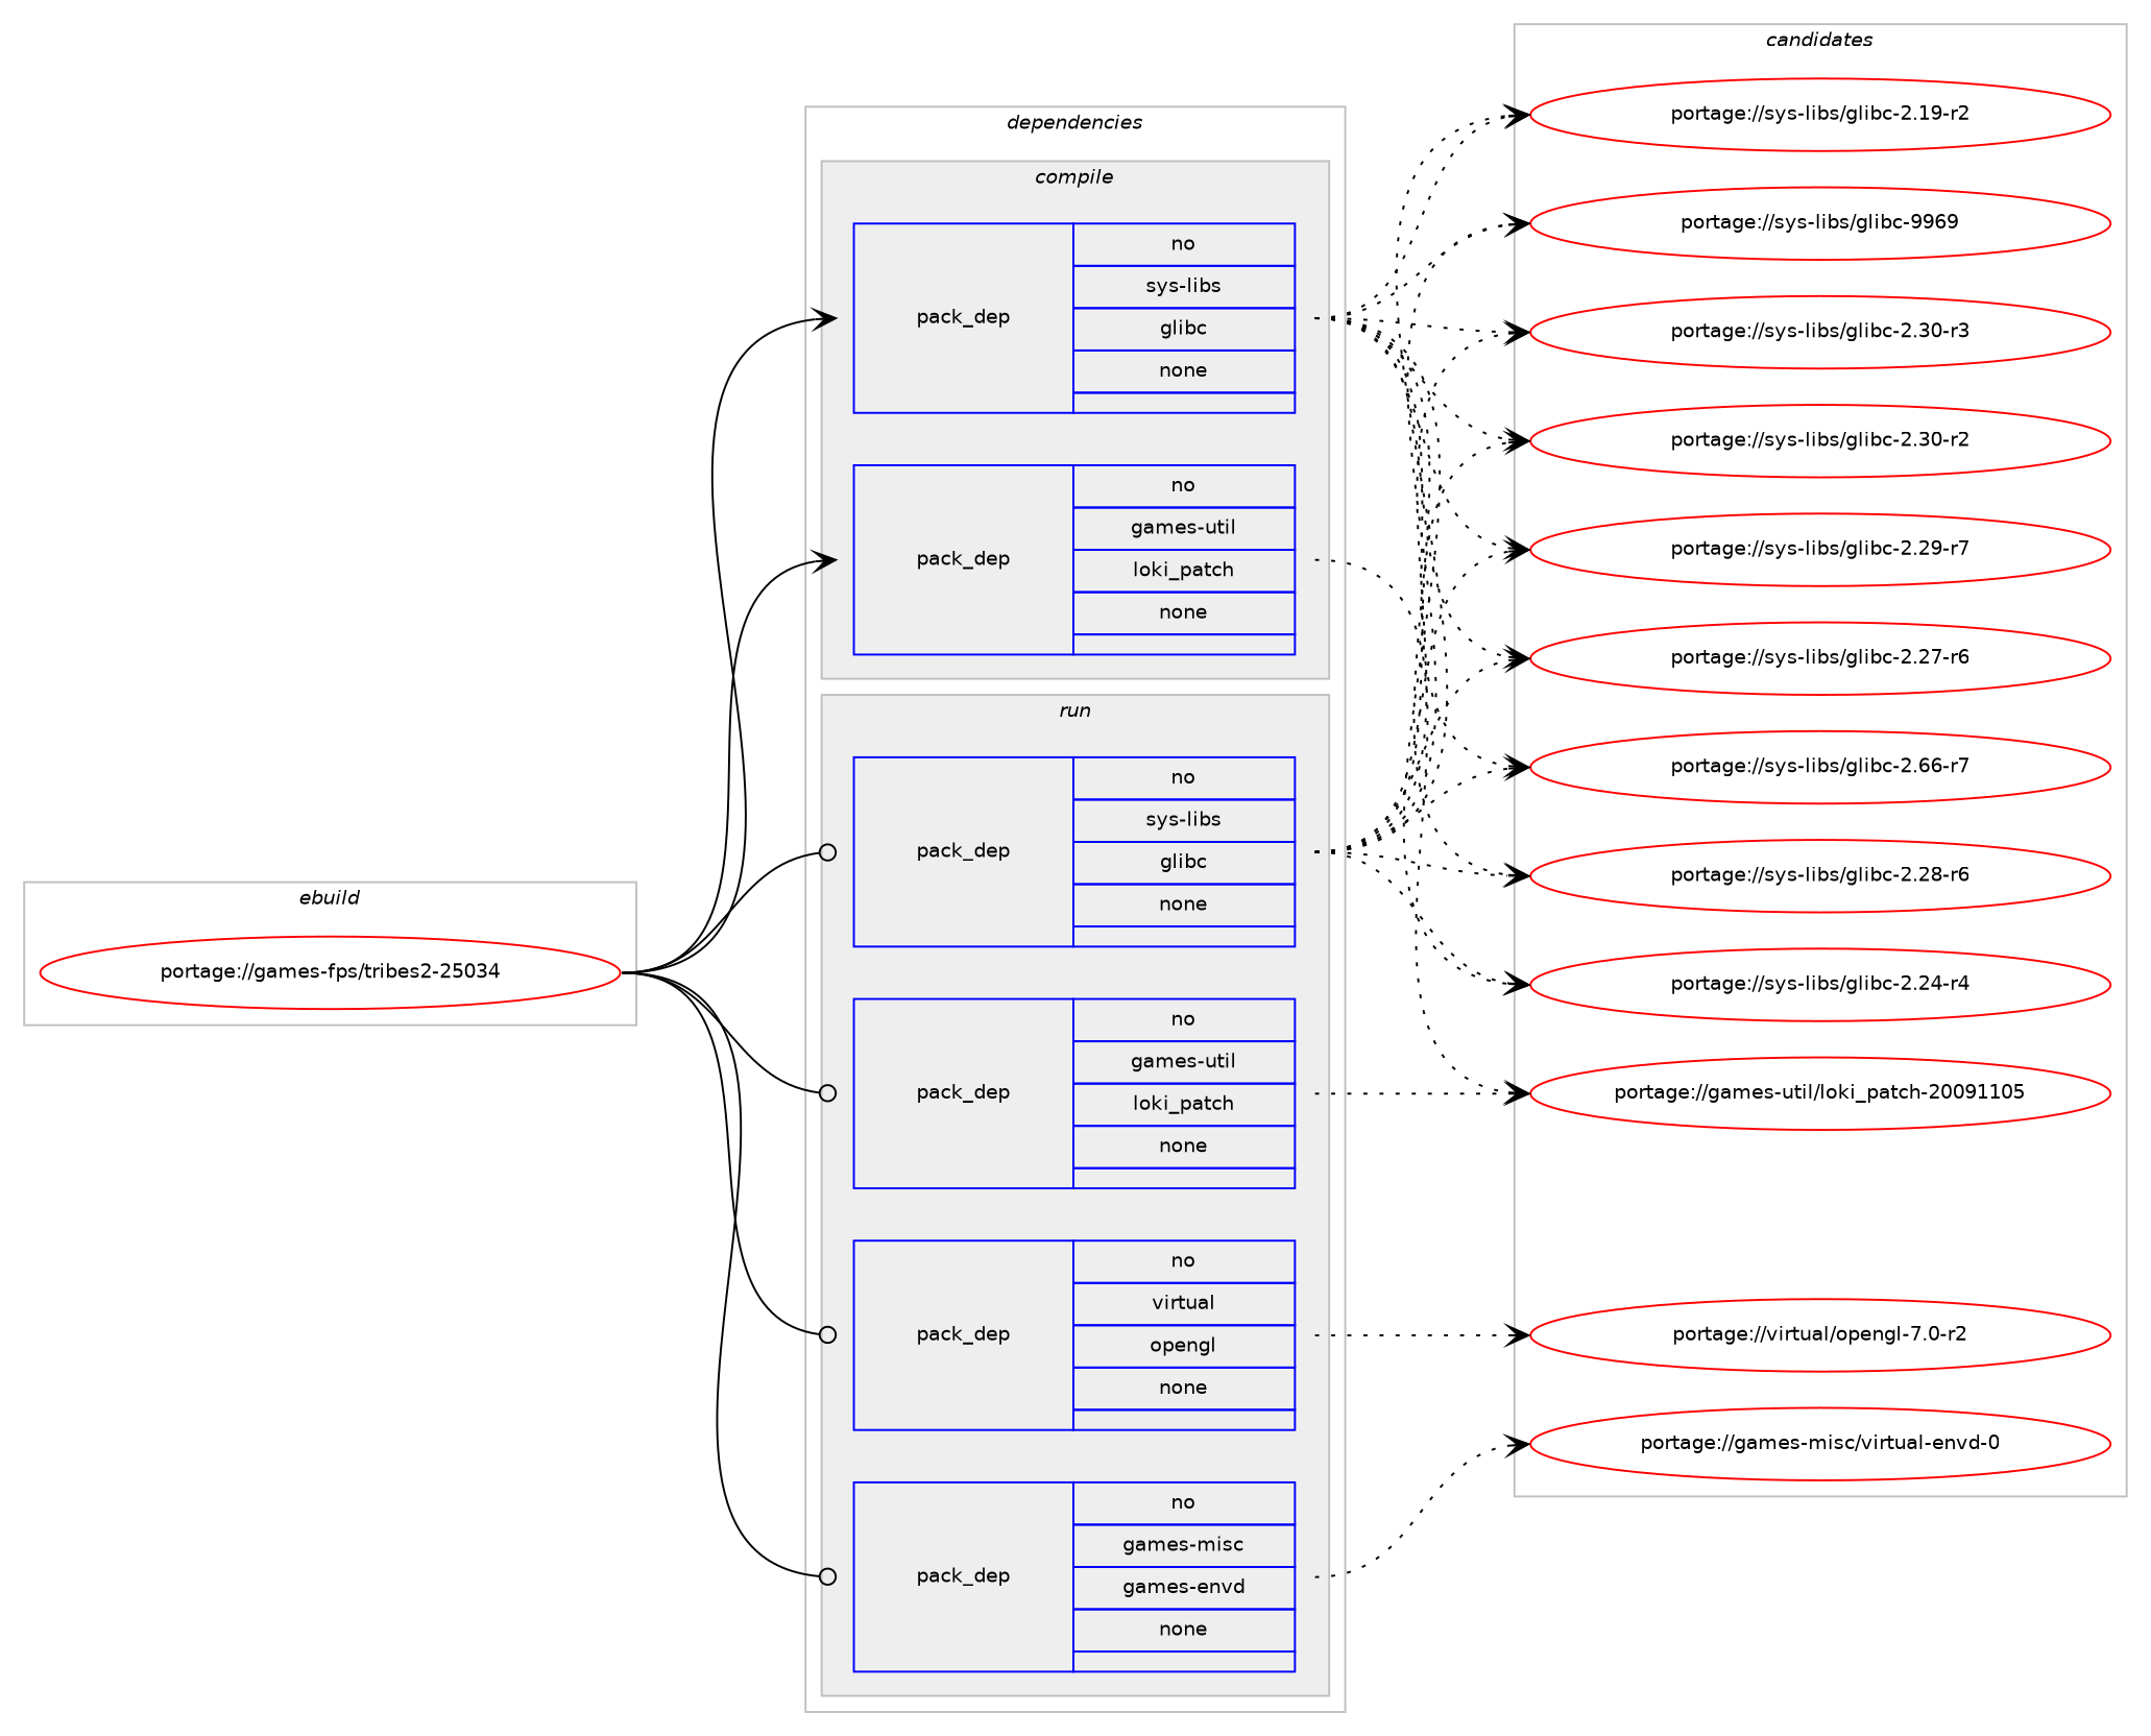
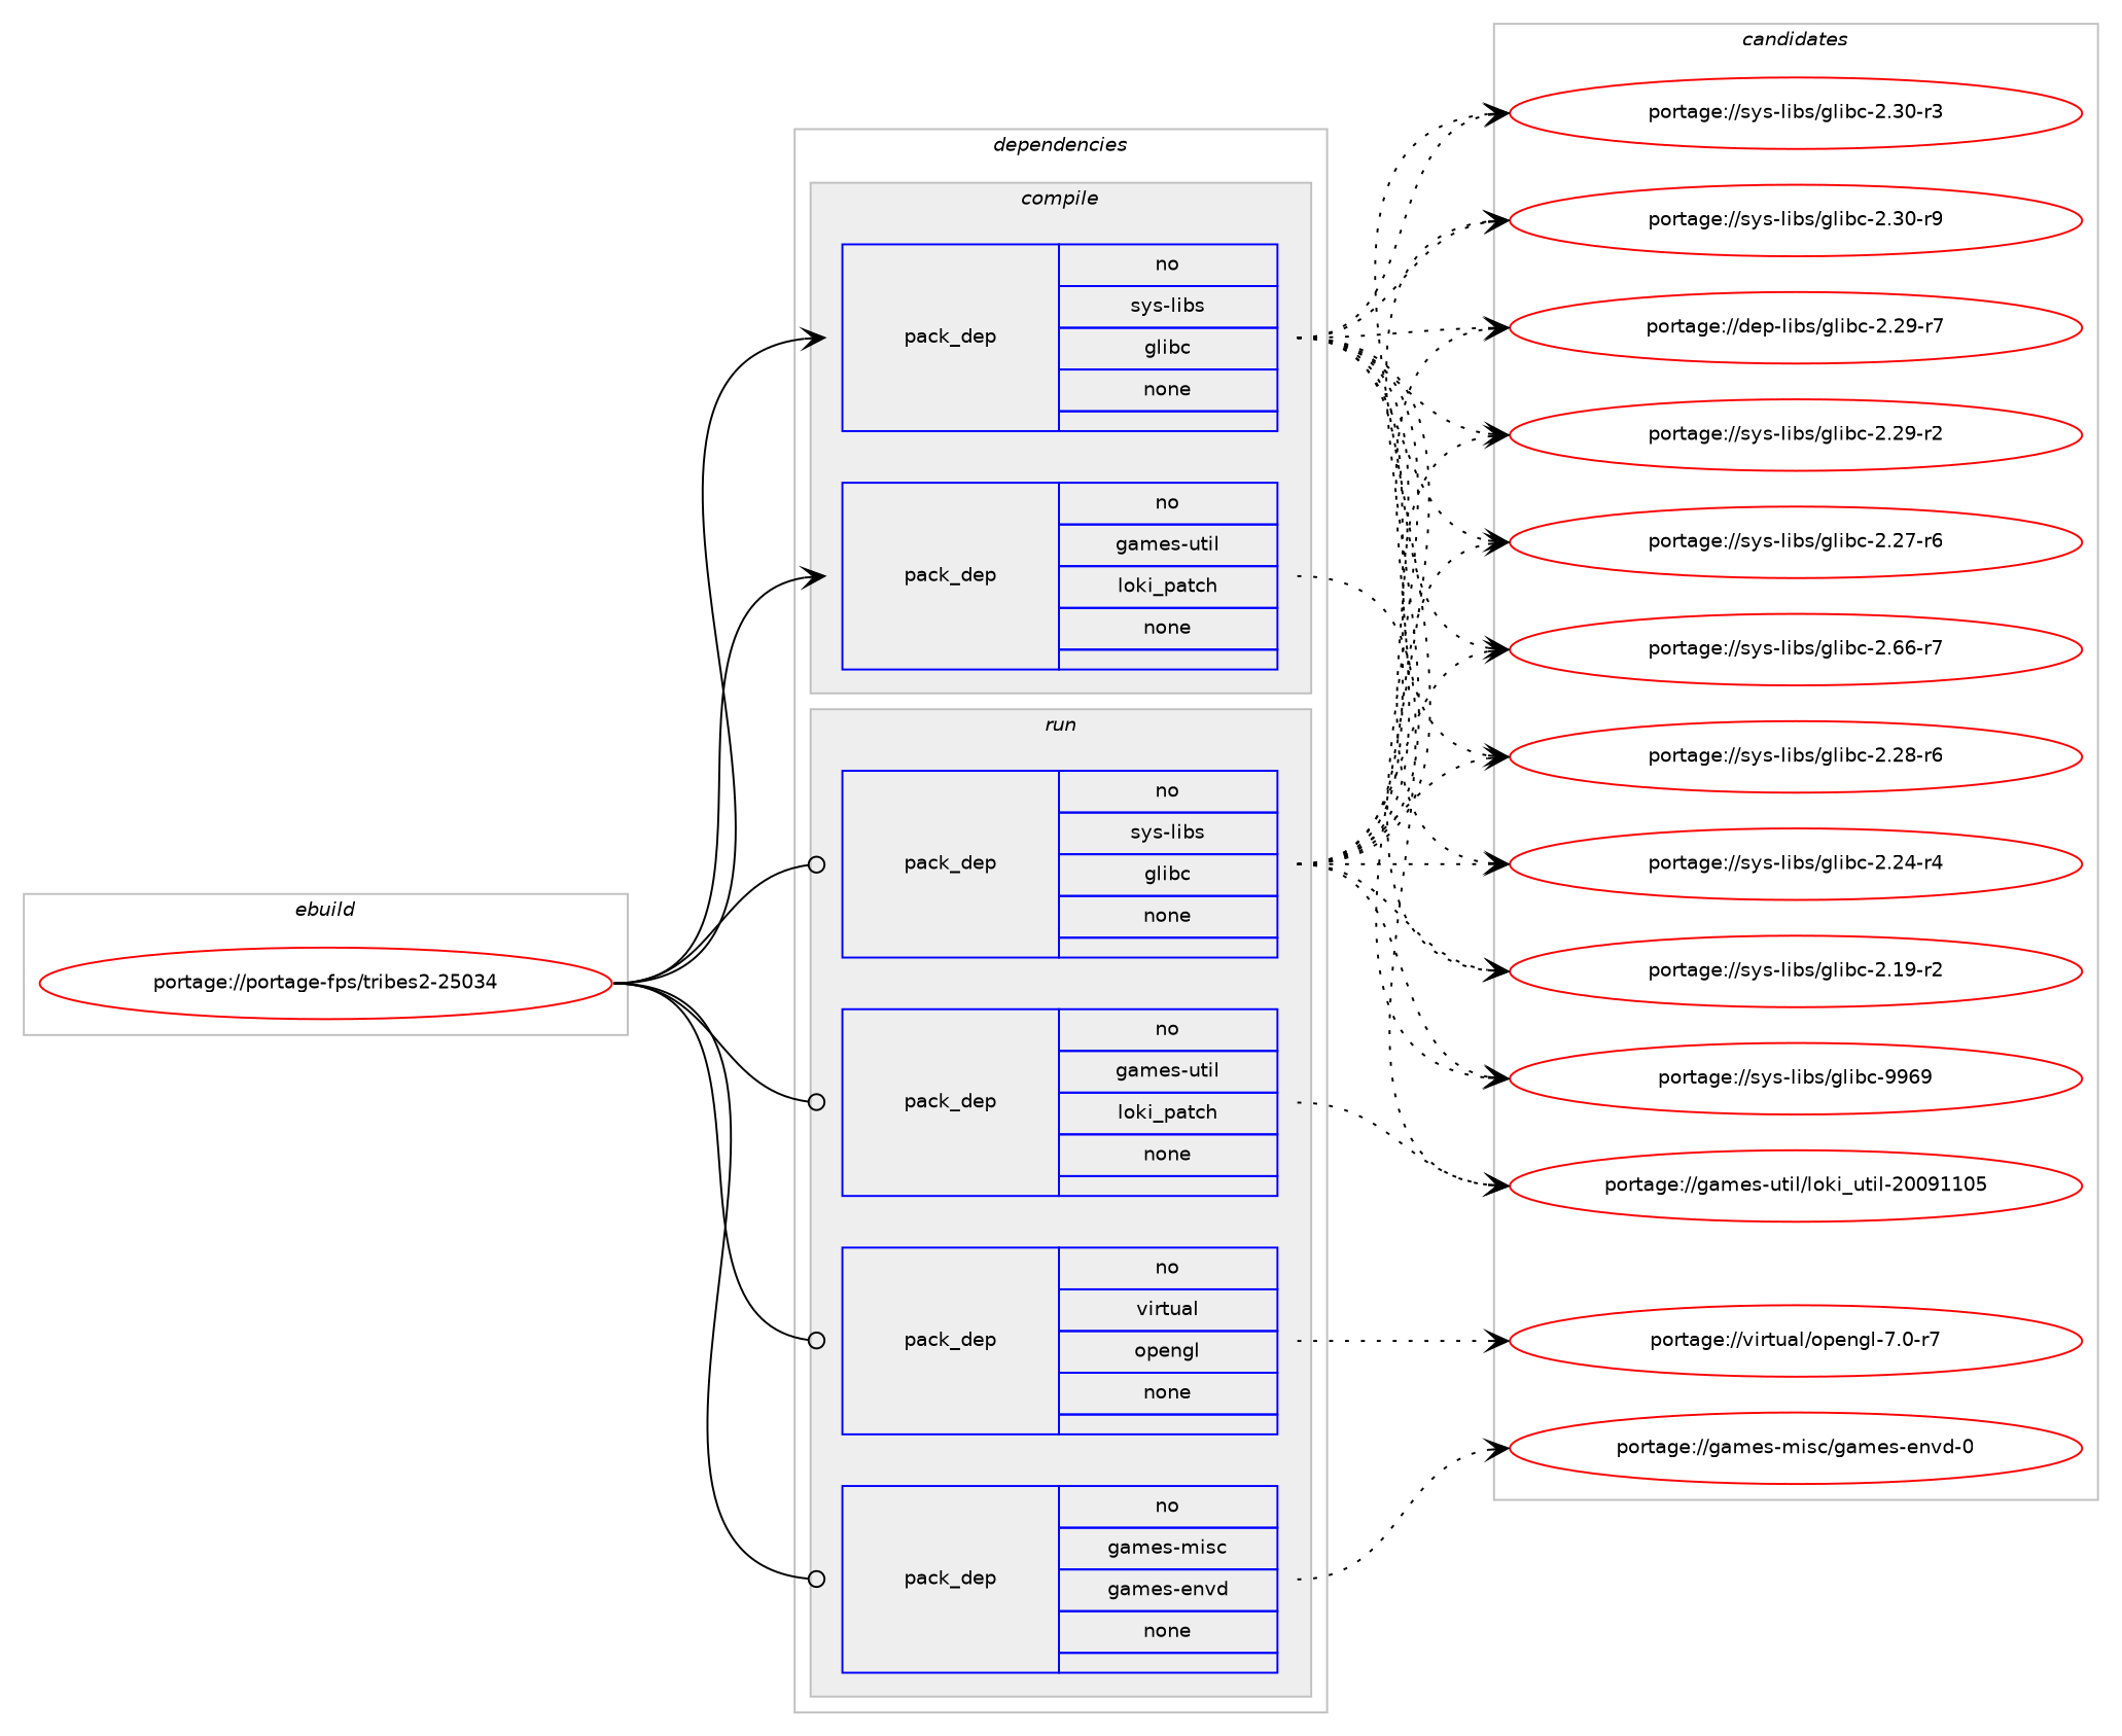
  digraph {
    compound=true
    concentrate=true
    fontname=Helvetica
    fontsize=10
    newrank=true
    rankdir=LR
    ranksep=1.5
    node [color=red fontname=Helvetica fontsize=10]
    edge [arrowhead=vee headport=w style=dotted tailport=e weight=100]
-   n1 [label="portage://games-fps/tribes2-25034" width=4]
+   n1 [label="portage://portage-fps/tribes2-25034" width=4]
    n2 [color=blue label=<<TABLE BORDER="0" CELLBORDER="1" CELLSPACING="0" CELLPADDING="4" WIDTH="220"><TR><TD ROWSPAN="6" CELLPADDING="30">pack_dep</TD></TR><TR><TD WIDTH="110">no</TD></TR><TR><TD>games-util</TD></TR><TR><TD>loki_patch</TD></TR><TR><TD>none</TD></TR><TR><TD></TD></TR></TABLE>> shape=none]
    n3 [color=blue label=<<TABLE BORDER="0" CELLBORDER="1" CELLSPACING="0" CELLPADDING="4" WIDTH="220"><TR><TD ROWSPAN="6" CELLPADDING="30">pack_dep</TD></TR><TR><TD WIDTH="110">no</TD></TR><TR><TD>sys-libs</TD></TR><TR><TD>glibc</TD></TR><TR><TD>none</TD></TR><TR><TD></TD></TR></TABLE>> shape=none]
    n4 [color=blue label=<<TABLE BORDER="0" CELLBORDER="1" CELLSPACING="0" CELLPADDING="4" WIDTH="220"><TR><TD ROWSPAN="6" CELLPADDING="30">pack_dep</TD></TR><TR><TD WIDTH="110">no</TD></TR><TR><TD>games-misc</TD></TR><TR><TD>games-envd</TD></TR><TR><TD>none</TD></TR><TR><TD></TD></TR></TABLE>> shape=none]
    n5 [color=blue label=<<TABLE BORDER="0" CELLBORDER="1" CELLSPACING="0" CELLPADDING="4" WIDTH="220"><TR><TD ROWSPAN="6" CELLPADDING="30">pack_dep</TD></TR><TR><TD WIDTH="110">no</TD></TR><TR><TD>games-util</TD></TR><TR><TD>loki_patch</TD></TR><TR><TD>none</TD></TR><TR><TD></TD></TR></TABLE>> shape=none]
    n6 [color=blue label=<<TABLE BORDER="0" CELLBORDER="1" CELLSPACING="0" CELLPADDING="4" WIDTH="220"><TR><TD ROWSPAN="6" CELLPADDING="30">pack_dep</TD></TR><TR><TD WIDTH="110">no</TD></TR><TR><TD>sys-libs</TD></TR><TR><TD>glibc</TD></TR><TR><TD>none</TD></TR><TR><TD></TD></TR></TABLE>> shape=none]
    n7 [color=blue label=<<TABLE BORDER="0" CELLBORDER="1" CELLSPACING="0" CELLPADDING="4" WIDTH="220"><TR><TD ROWSPAN="6" CELLPADDING="30">pack_dep</TD></TR><TR><TD WIDTH="110">no</TD></TR><TR><TD>virtual</TD></TR><TR><TD>opengl</TD></TR><TR><TD>none</TD></TR><TR><TD></TD></TR></TABLE>> shape=none]
-   n8 [label="portage://games-util/loki_patch-20091105" width=4]
+   n8 [label="portage://games-util/loki_util-20091105" width=4]
    n9 [label="portage://sys-libs/glibc-9969" width=4]
    n10 [label="portage://sys-libs/glibc-2.30-r3" width=4]
-   n11 [label="portage://sys-libs/glibc-2.30-r2" width=4]
-   n12 [label="portage://sys-libs/glibc-2.29-r7" width=4]
+   n11 [label="portage://sys-libs/glibc-2.30-r9" width=4]
+   n12 [label="portage://dep-libs/glibc-2.29-r7" width=4]
+   n13 [label="portage://sys-libs/glibc-2.29-r2" width=4]
    n14 [label="portage://sys-libs/glibc-2.28-r6" width=4]
    n15 [label="portage://sys-libs/glibc-2.27-r6" width=4]
    n16 [label="portage://sys-libs/glibc-2.66-r7" width=4]
    n17 [label="portage://sys-libs/glibc-2.24-r4" width=4]
    n18 [label="portage://sys-libs/glibc-2.19-r2" width=4]
-   n19 [label="portage://games-misc/virtual-envd-0" width=4]
-   n20 [label="portage://virtual/opengl-7.0-r2" width=4]
+   n19 [label="portage://games-misc/games-envd-0" width=4]
+   n20 [label="portage://virtual/opengl-7.0-r7" width=4]
    subgraph cluster_1 {
      color=gray
      label=<<i>ebuild</i>>
      rank=same
      n1
    }
    subgraph cluster_2 {
      color=gray
      label=<<i>dependencies</i>>
      subgraph cluster_3 {
        color=gray
        fillcolor="#eeeeee"
        label=<<i>compile</i>>
        style=filled
        subgraph sub_4 {
          color=gray
          fillcolor="#eeeeee"
          label=<<i>compile</i>>
          style=filled
          n2
        }
        subgraph sub_5 {
          color=gray
          fillcolor="#eeeeee"
          label=<<i>compile</i>>
          style=filled
          n3
        }
      }
      subgraph cluster_6 {
        color=gray
        fillcolor="#eeeeee"
        label=<<i>compile and run</i>>
        style=filled
      }
      subgraph cluster_7 {
        color=gray
        fillcolor="#eeeeee"
        label=<<i>run</i>>
        style=filled
        subgraph sub_8 {
          color=gray
          fillcolor="#eeeeee"
          label=<<i>run</i>>
          style=filled
          n4
        }
        subgraph sub_9 {
          color=gray
          fillcolor="#eeeeee"
          label=<<i>run</i>>
          style=filled
          n5
        }
        subgraph sub_10 {
          color=gray
          fillcolor="#eeeeee"
          label=<<i>run</i>>
          style=filled
          n6
        }
        subgraph sub_11 {
          color=gray
          fillcolor="#eeeeee"
          label=<<i>run</i>>
          style=filled
          n7
        }
      }
    }
    subgraph cluster_12 {
      color=gray
      label=<<i>candidates</i>>
      rank=same
      subgraph sub_13 {
        color=black
        label=<<i>candidates</i>>
        nodesep=1
        rank=same
        n8
      }
      subgraph sub_14 {
        color=black
        label=<<i>candidates</i>>
        nodesep=1
        rank=same
        n9
        n10
        n11
        n12
+       n13
        n14
        n15
        n16
        n17
        n18
      }
      subgraph sub_15 {
        color=black
        label=<<i>candidates</i>>
        nodesep=1
        rank=same
        n19
      }
      subgraph sub_16 {
        color=black
        label=<<i>candidates</i>>
        nodesep=1
        rank=same
        n8
      }
      subgraph sub_17 {
        color=black
        label=<<i>candidates</i>>
        nodesep=1
        rank=same
        n9
        n10
        n11
        n12
+       n13
        n14
        n15
        n16
        n17
        n18
      }
      subgraph sub_18 {
        color=black
        label=<<i>candidates</i>>
        nodesep=1
        rank=same
        n20
      }
    }
    n1 -> n2 [style=solid weight=20]
    n1 -> n3 [style=solid weight=20]
    n1 -> n4 [arrowhead=odot style=solid weight=20]
    n1 -> n5 [arrowhead=odot style=solid weight=20]
    n1 -> n6 [arrowhead=odot style=solid weight=20]
    n1 -> n7 [arrowhead=odot style=solid weight=20]
    n2 -> n8
    n3 -> n9
    n3 -> n10
    n3 -> n11
    n3 -> n12
+   n3 -> n13
    n3 -> n14
    n3 -> n15
    n3 -> n16
    n3 -> n17
    n3 -> n18
    n4 -> n19
    n5 -> n8
    n6 -> n9
    n6 -> n10
    n6 -> n11
    n6 -> n12
+   n6 -> n13
    n6 -> n14
    n6 -> n15
    n6 -> n16
    n6 -> n17
    n6 -> n18
    n7 -> n20
  }
